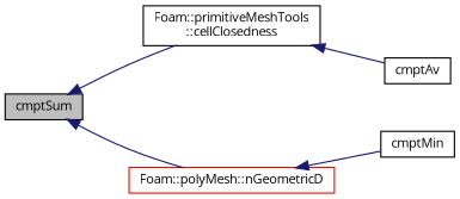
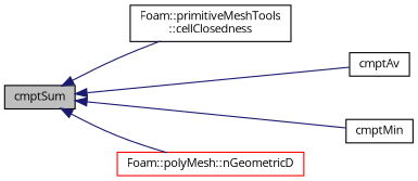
  digraph {
    fontname="Open Sans"
    rankdir=LR
    node [color=black fontname="Open Sans" fontsize=10 shape=record]
    edge [color=midnightblue dir=back fontname="Open Sans" fontsize=10 labelfontname=Helvetica labelfontsize=10 style=solid]
    n1 [fillcolor=grey75 fontcolor=black height=0.2 label=cmptSum style=filled width=0.4]
    n2 [height=0.2 label="Foam::primitiveMeshTools\l::cellClosedness" width=0.4]
    n3 [height=0.2 label=cmptAv width=0.4]
    n4 [height=0.2 label=cmptMin width=0.4]
    n5 [color=red height=0.2 label="Foam::polyMesh::nGeometricD" width=0.4]
    n1 -> n2
-   n2 -> n3
-   n5 -> n4
+   n1 -> n3
+   n1 -> n4
    n1 -> n5
  }
